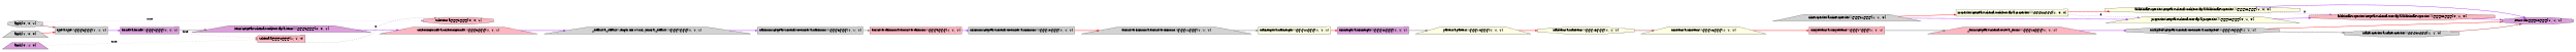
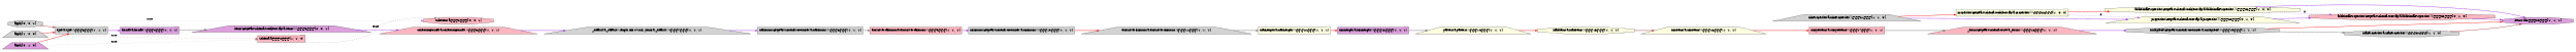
  digraph {
    rankdir=LR
    node [fillcolor=lightgrey shape=trapezium style=filled]
    edge [color=purple style=bold]
    n1 [fillcolor=lightpink label="collectionFormat(a.collectionFormat())@@@6@@@['1', '1', '1']"]
    n2 [label="_default(a._default().length == 0? null: joinnl(a._default()))@@@7@@@['1', '1', '1']"]
    n3 [label="maximum(HttpPartSchema.toNumber(a.maximum()))@@@8@@@['1', '1', '1']" shape=folder]
    n4 [fillcolor=lightyellow label="maxItems(a.maxItems())@@@15@@@['1', '1', '1']" shape=octagon]
    n5 [fillcolor=lightyellow label="minItems(a.minItems())@@@16@@@['1', '1', '1']"]
    n6 [fillcolor=lightpink label="uniqueItems(a.uniqueItems())@@@17@@@['1', '1', '1']" shape=folder]
    n7 [fillcolor=lightpink label="Schema a@@@2@@@['1', '1', '0']" shape=folder]
    n8 [fillcolor=lightpink label="SubItems a@@@2@@@['0', '0', '1']" shape=octagon]
    n9 [fillcolor=lightyellow label="pattern(a.pattern())@@@14@@@['1', '1', '1']"]
    n10 [fillcolor=lightyellow label="properties(HttpPartSchema.toOMap(a.properties()))@@@22@@@['0', '1', '0']"]
    n11 [fillcolor=lightpink label="additionalProperties(HttpPartSchema.toOMap(a.additionalProperties()))@@@23@@@['0', '1', '0']" shape=octagon]
    n12 [fillcolor=plum label="return this@@@20@@@['1', '1', '1']" shape=octagon]
    n13 [label="multipleOf(HttpPartSchema.toNumber(a.multipleOf()))@@@19@@@['1', '1', '1']" shape=octagon]
    n14 [label="maxProperties(a.maxProperties())@@@20@@@['1', '1', '0']" shape=octagon]
    n15 [fillcolor=lightyellow label="additionalProperties(HttpPartSchema.toObjectMap(a.additionalProperties()))@@@23@@@['1', '0', '0']" shape=octagon]
    n16 [fillcolor=plum label="format(a.format())@@@4@@@['1', '1', '1']" shape=folder]
    n17 [fillcolor=plum label="items(HttpPartSchema.toObjectMap(a.items()))@@@5@@@['0', '0', '1']"]
    n18 [label="apply['0', '0', '1']" shape=octagon]
    n19 [label="type(a.type())@@@3@@@['1', '1', '1']" shape=folder]
    n20 [label="apply['1', '0', '0']"]
    n21 [fillcolor=lightyellow label="maxLength(a.maxLength())@@@12@@@['1', '1', '1']" shape=folder]
    n22 [fillcolor=plum label="minLength(a.minLength())@@@13@@@['1', '1', '1']" shape=folder]
    n23 [fillcolor=lightpink label="_enum(HttpPartSchema.toSet(a._enum()))@@@18@@@['1', '1', '1']"]
    n24 [label="minProperties(a.minProperties())@@@21@@@['1', '1', '0']"]
    n25 [fillcolor=lightyellow label="properties(HttpPartSchema.toObjectMap(a.properties()))@@@22@@@['1', '0', '0']" shape=folder]
    n26 [fillcolor=lightpink label="exclusiveMaximum(a.exclusiveMaximum())@@@9@@@['1', '1', '1']" shape=folder]
    n27 [label="minimum(HttpPartSchema.toNumber(a.minimum()))@@@10@@@['1', '1', '1']" shape=folder]
    n28 [label="exclusiveMinimum(a.exclusiveMinimum())@@@11@@@['1', '1', '1']"]
    n29 [fillcolor=plum label="apply['0', '1', '0']"]
    n1 -> n2
    n2 -> n3
    n3 -> n26 [color=gray40]
    n4 -> n5 [color=brown]
    n5 -> n6 [color=red]
    n6 -> n23 [color=gray40]
-   n7 -> n8 [color=gray40 label=0 style=dashed]
+   n7 -> n8 [color=gray40 label=true style=dashed]
    n9 -> n4 [color=red]
    n10 -> n11
    n11 -> n12
    n13 -> n12 [color=red]
    n13 -> n14 [color=gray40]
    n14 -> n12 [color=brown]
    n15 -> n11 [label=0 style=dashed]
    n15 -> n12
    n16 -> n17 [color=gray40]
    n17 -> n1
    n18 -> n8 [label=true style=dotted]
    n18 -> n19 [color=brown]
    n19 -> n16
-   n16 -> n7 [color=red label=true style=dotted]
+   n20 -> n7 [color=red label=true style=dotted]
    n20 -> n19 [color=red]
    n21 -> n22 [color=red]
    n22 -> n9 [color=gray40]
    n23 -> n13
    n24 -> n10
    n24 -> n25 [color=red]
    n25 -> n10 [label=0 style=dashed]
    n25 -> n15 [color=red]
    n26 -> n27
    n27 -> n28 [color=red]
    n28 -> n21 [color=gray40]
    n29 -> n7 [color=gray40 label=true style=dotted]
+   n29 -> n19 [color=red]
  }
